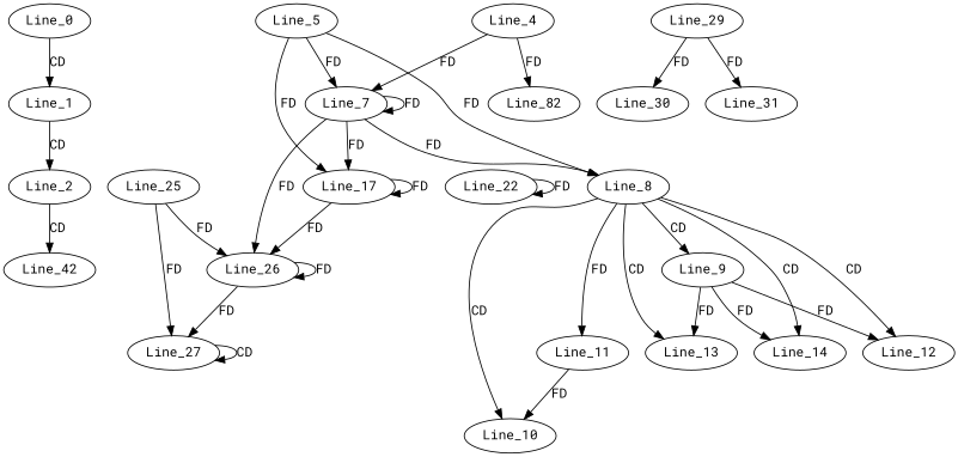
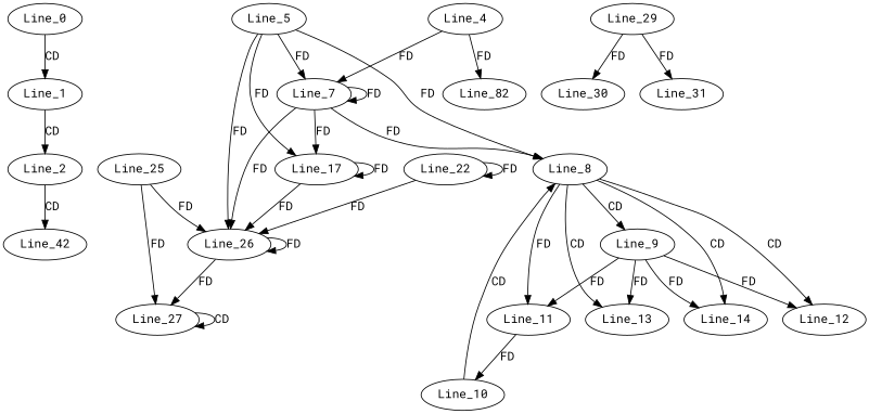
  digraph {
    fontname="Roboto Mono"
    node [fontname="Roboto Mono"]
    edge [fontname="Roboto Mono"]
    Line_0
    Line_1
    Line_2
    Line_42
    Line_5
    Line_7
    Line_8
    Line_17
    Line_26
    Line_9
    Line_10
    Line_11
    Line_12
    Line_13
    Line_14
    Line_27
    Line_4
    n18 [label=Line_82]
    Line_22
    Line_25
    Line_29
    Line_30
    Line_31
    Line_0 -> Line_1 [label=CD]
    Line_1 -> Line_2 [label=CD]
    Line_2 -> Line_42 [label=CD]
    Line_5 -> Line_7 [label=FD]
    Line_5 -> Line_8 [label=FD]
    Line_5 -> Line_17 [label=FD]
+   Line_5 -> Line_26 [label=FD]
    Line_7 -> Line_7 [label=FD]
    Line_7 -> Line_8 [label=FD]
    Line_7 -> Line_17 [label=FD]
    Line_7 -> Line_26 [label=FD]
    Line_8 -> Line_9 [label=CD]
-   Line_8 -> Line_10 [label=CD]
+   Line_10 -> Line_8 [label=CD]
    Line_8 -> Line_11 [label=FD]
    Line_8 -> Line_12 [label=CD]
    Line_8 -> Line_13 [label=CD]
    Line_8 -> Line_14 [label=CD]
    Line_17 -> Line_17 [label=FD]
    Line_17 -> Line_26 [label=FD]
    Line_26 -> Line_26 [label=FD]
    Line_26 -> Line_27 [label=FD]
+   Line_9 -> Line_11 [label=FD]
    Line_9 -> Line_12 [label=FD]
    Line_9 -> Line_13 [label=FD]
    Line_9 -> Line_14 [label=FD]
    Line_11 -> Line_10 [label=FD]
    Line_27 -> Line_27 [label=CD]
    Line_4 -> Line_7 [label=FD]
    Line_4 -> n18 [label=FD]
+   Line_22 -> Line_26 [label=FD]
    Line_22 -> Line_22 [label=FD]
    Line_25 -> Line_26 [label=FD]
    Line_25 -> Line_27 [label=FD]
    Line_29 -> Line_30 [label=FD]
    Line_29 -> Line_31 [label=FD]
  }
